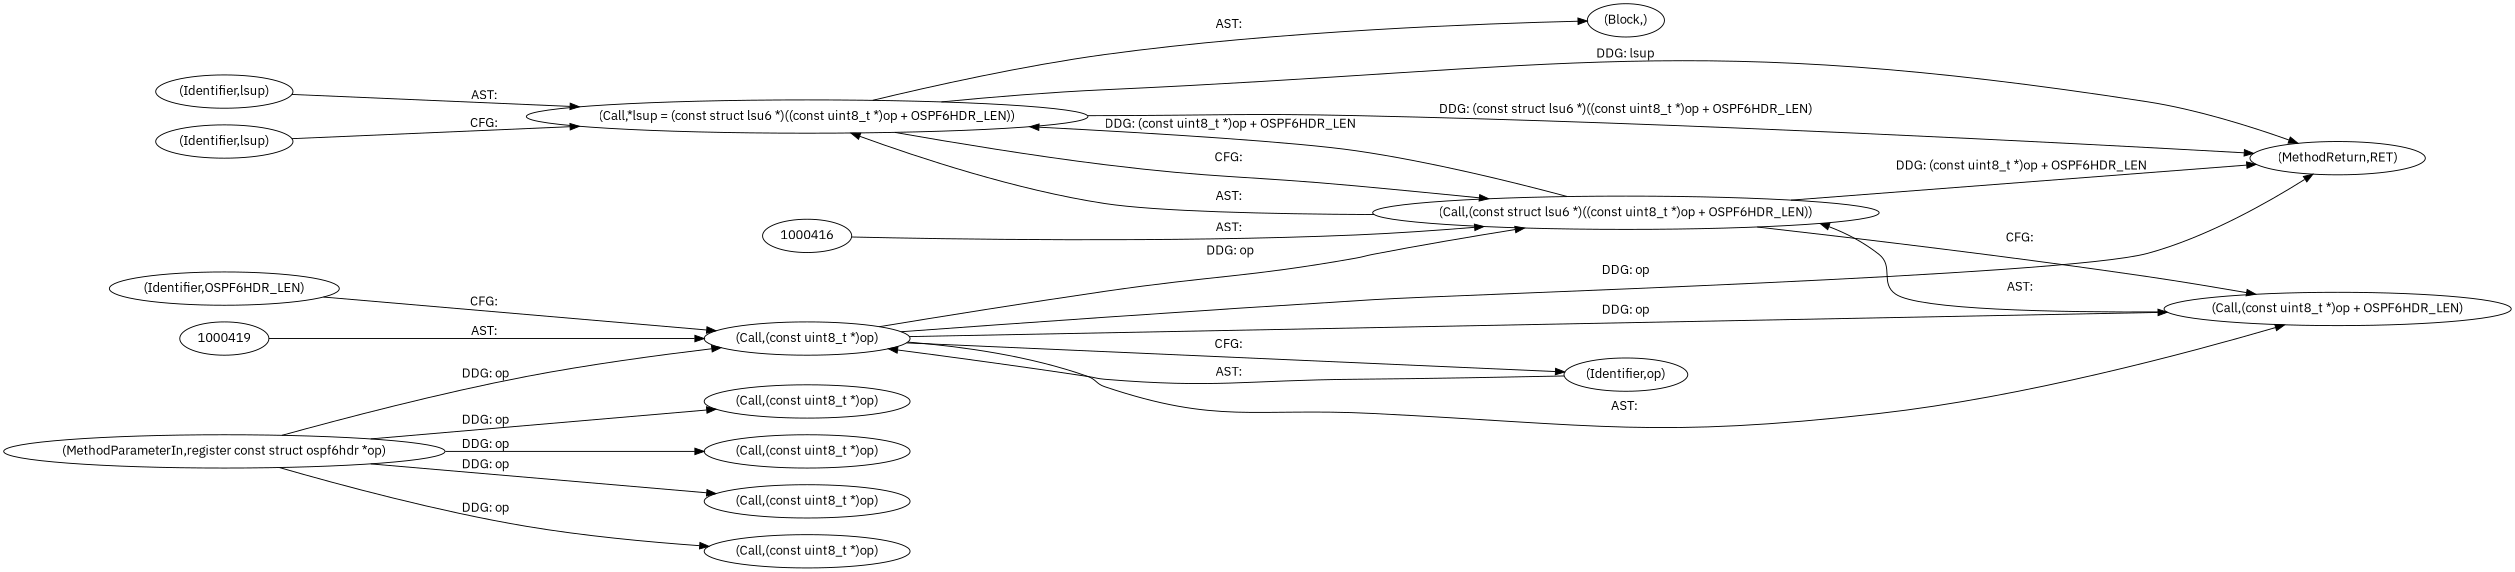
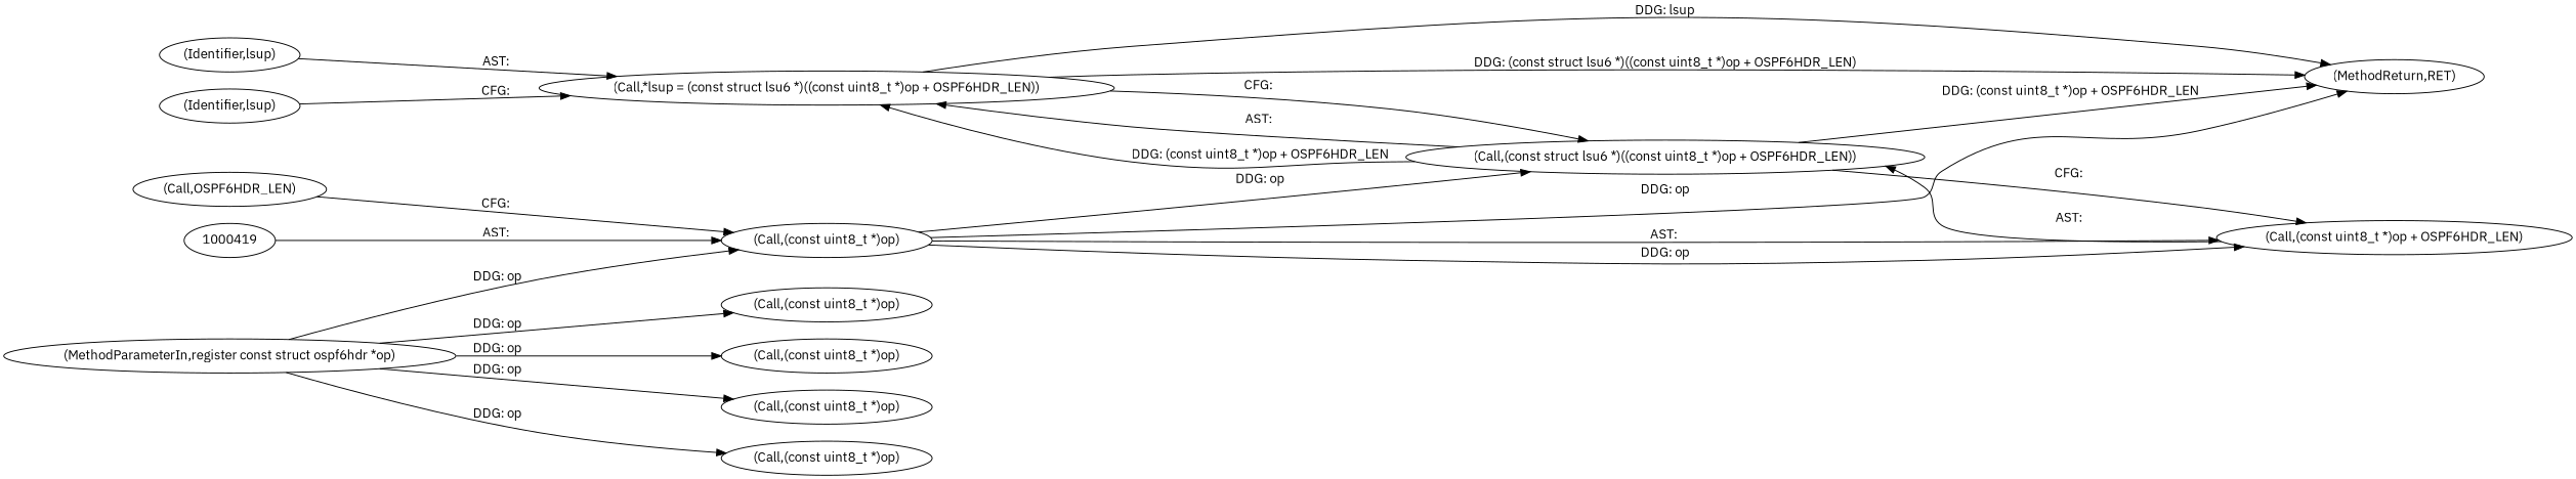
  digraph {
    fontname="IBM Plex Sans"
    rankdir=LR
    node [fontname="IBM Plex Sans"]
    edge [fontname="IBM Plex Sans"]
    n1 [label="(Call,*lsup = (const struct lsu6 *)((const uint8_t *)op + OSPF6HDR_LEN))"]
    n2 [label="(Call,(const struct lsu6 *)((const uint8_t *)op + OSPF6HDR_LEN))"]
-   n3 [label="(Block,)"]
    n4 [label="(MethodReturn,RET)"]
    n5 [label="(Call,(const uint8_t *)op + OSPF6HDR_LEN)"]
    n6 [label="(Call,(const uint8_t *)op)"]
-   n7 [label="(Identifier,op)"]
    n8 [label="(MethodParameterIn,register const struct ospf6hdr *op)"]
    n9 [label="(Call,(const uint8_t *)op)"]
    n10 [label="(Call,(const uint8_t *)op)"]
    n11 [label="(Call,(const uint8_t *)op)"]
    n12 [label="(Call,(const uint8_t *)op)"]
-   n13 [label="(Identifier,OSPF6HDR_LEN)"]
+   n13 [label="(Call,OSPF6HDR_LEN)"]
    n14 [label="(Identifier,lsup)"]
    n15 [label="(Identifier,lsup)"]
-   1000416
    1000419
    n1 -> n2 [label="CFG: "]
-   n1 -> n3 [label="AST: "]
    n1 -> n4 [label="DDG: lsup"]
    n1 -> n4 [label="DDG: (const struct lsu6 *)((const uint8_t *)op + OSPF6HDR_LEN)"]
    n2 -> n1 [label="AST: "]
    n2 -> n1 [label="DDG: (const uint8_t *)op + OSPF6HDR_LEN"]
    n2 -> n4 [label="DDG: (const uint8_t *)op + OSPF6HDR_LEN"]
    n2 -> n5 [label="CFG: "]
    n5 -> n2 [label="AST: "]
    n6 -> n2 [label="DDG: op"]
    n6 -> n4 [label="DDG: op"]
    n6 -> n5 [label="AST: "]
    n6 -> n5 [label="DDG: op"]
-   n6 -> n7 [label="CFG: "]
-   n7 -> n6 [label="AST: "]
    n8 -> n6 [label="DDG: op"]
    n8 -> n9 [label="DDG: op"]
    n8 -> n10 [label="DDG: op"]
    n8 -> n11 [label="DDG: op"]
    n8 -> n12 [label="DDG: op"]
    n13 -> n6 [label="CFG: "]
    n14 -> n1 [label="AST: "]
    n15 -> n1 [label="CFG: "]
-   1000416 -> n2 [label="AST: "]
    1000419 -> n6 [label="AST: "]
  }
